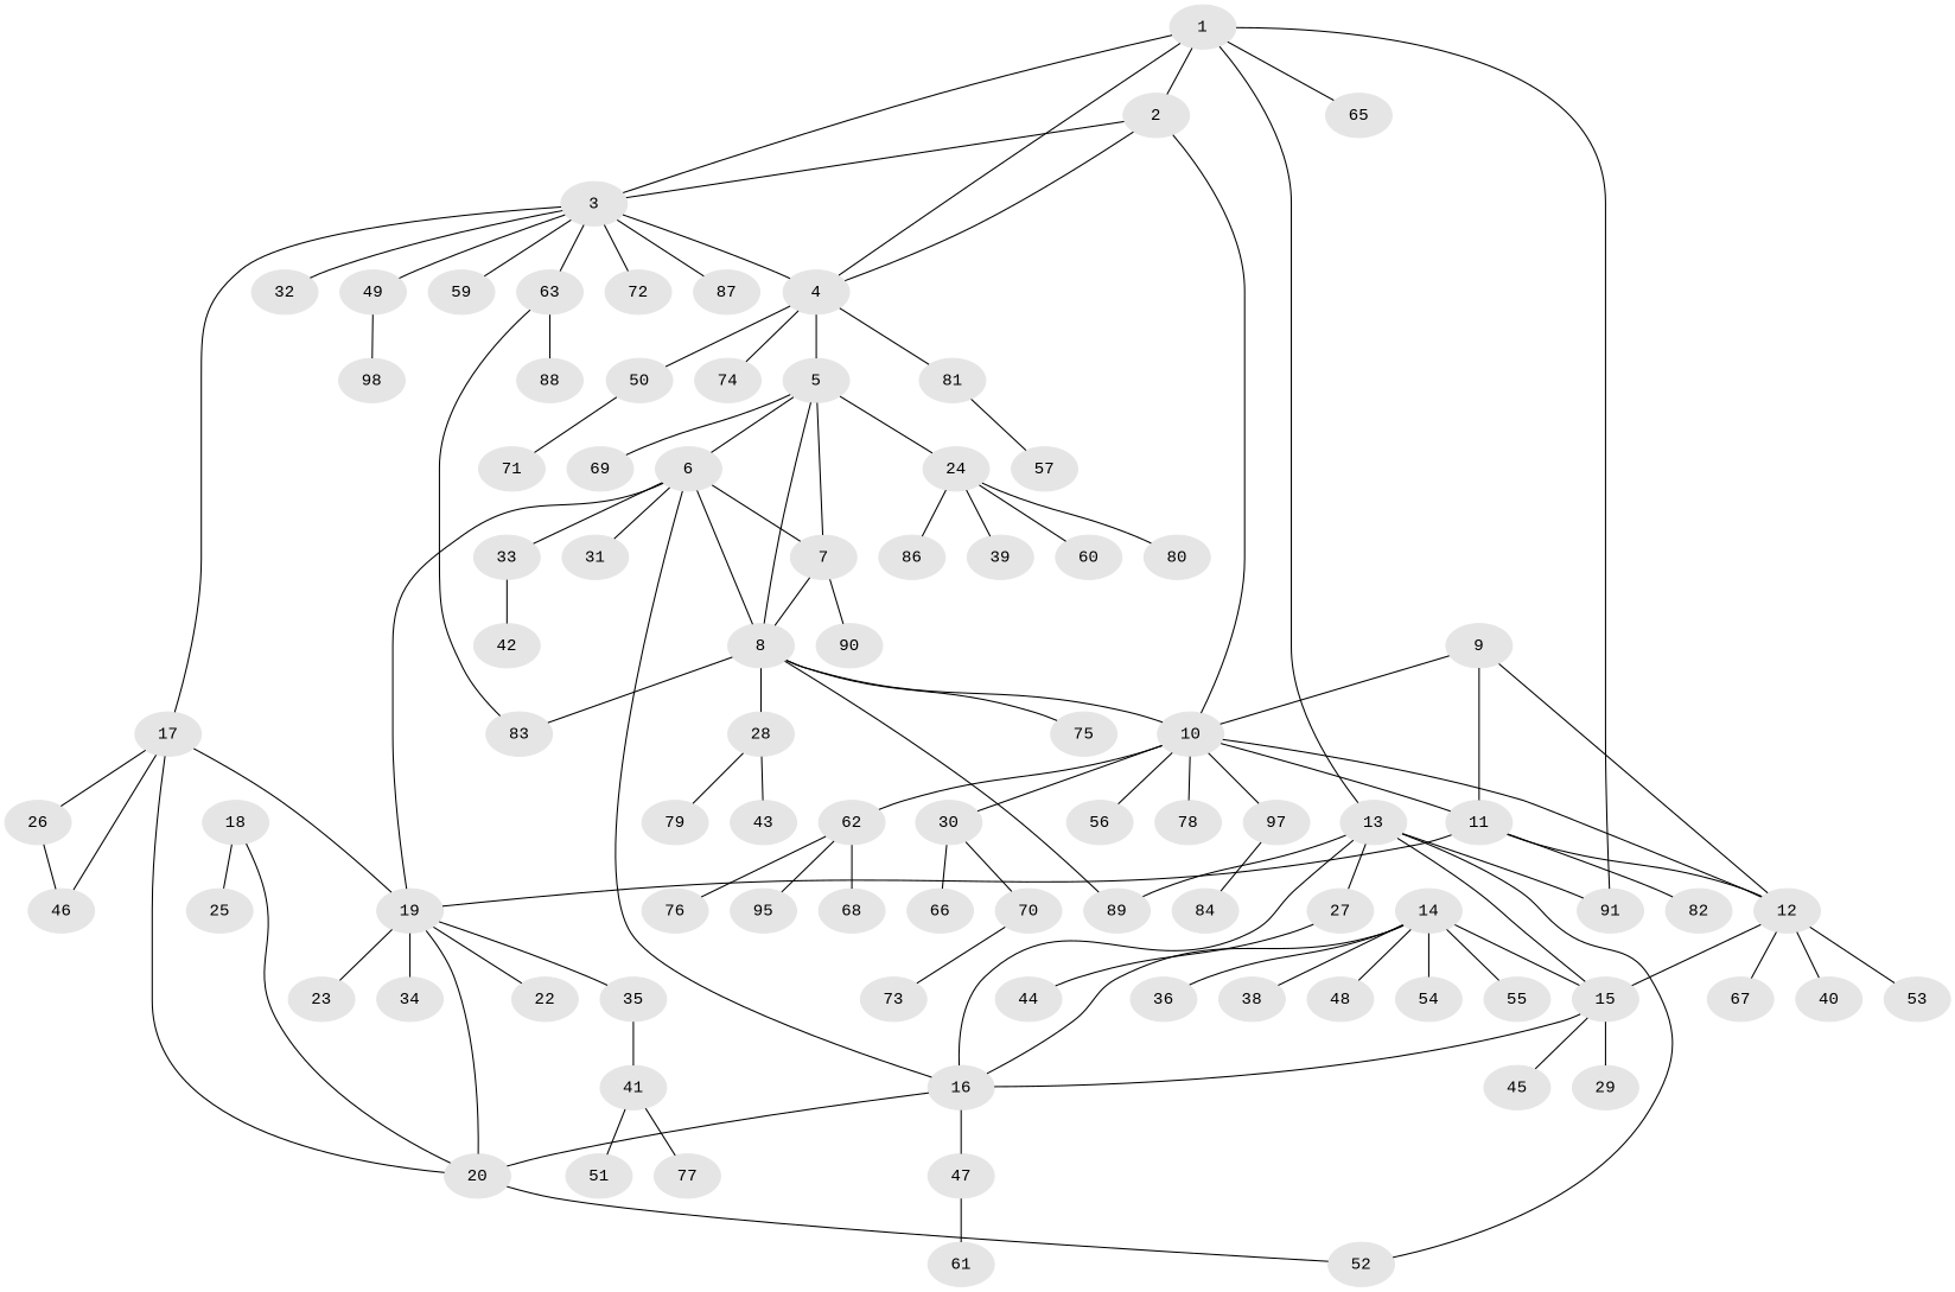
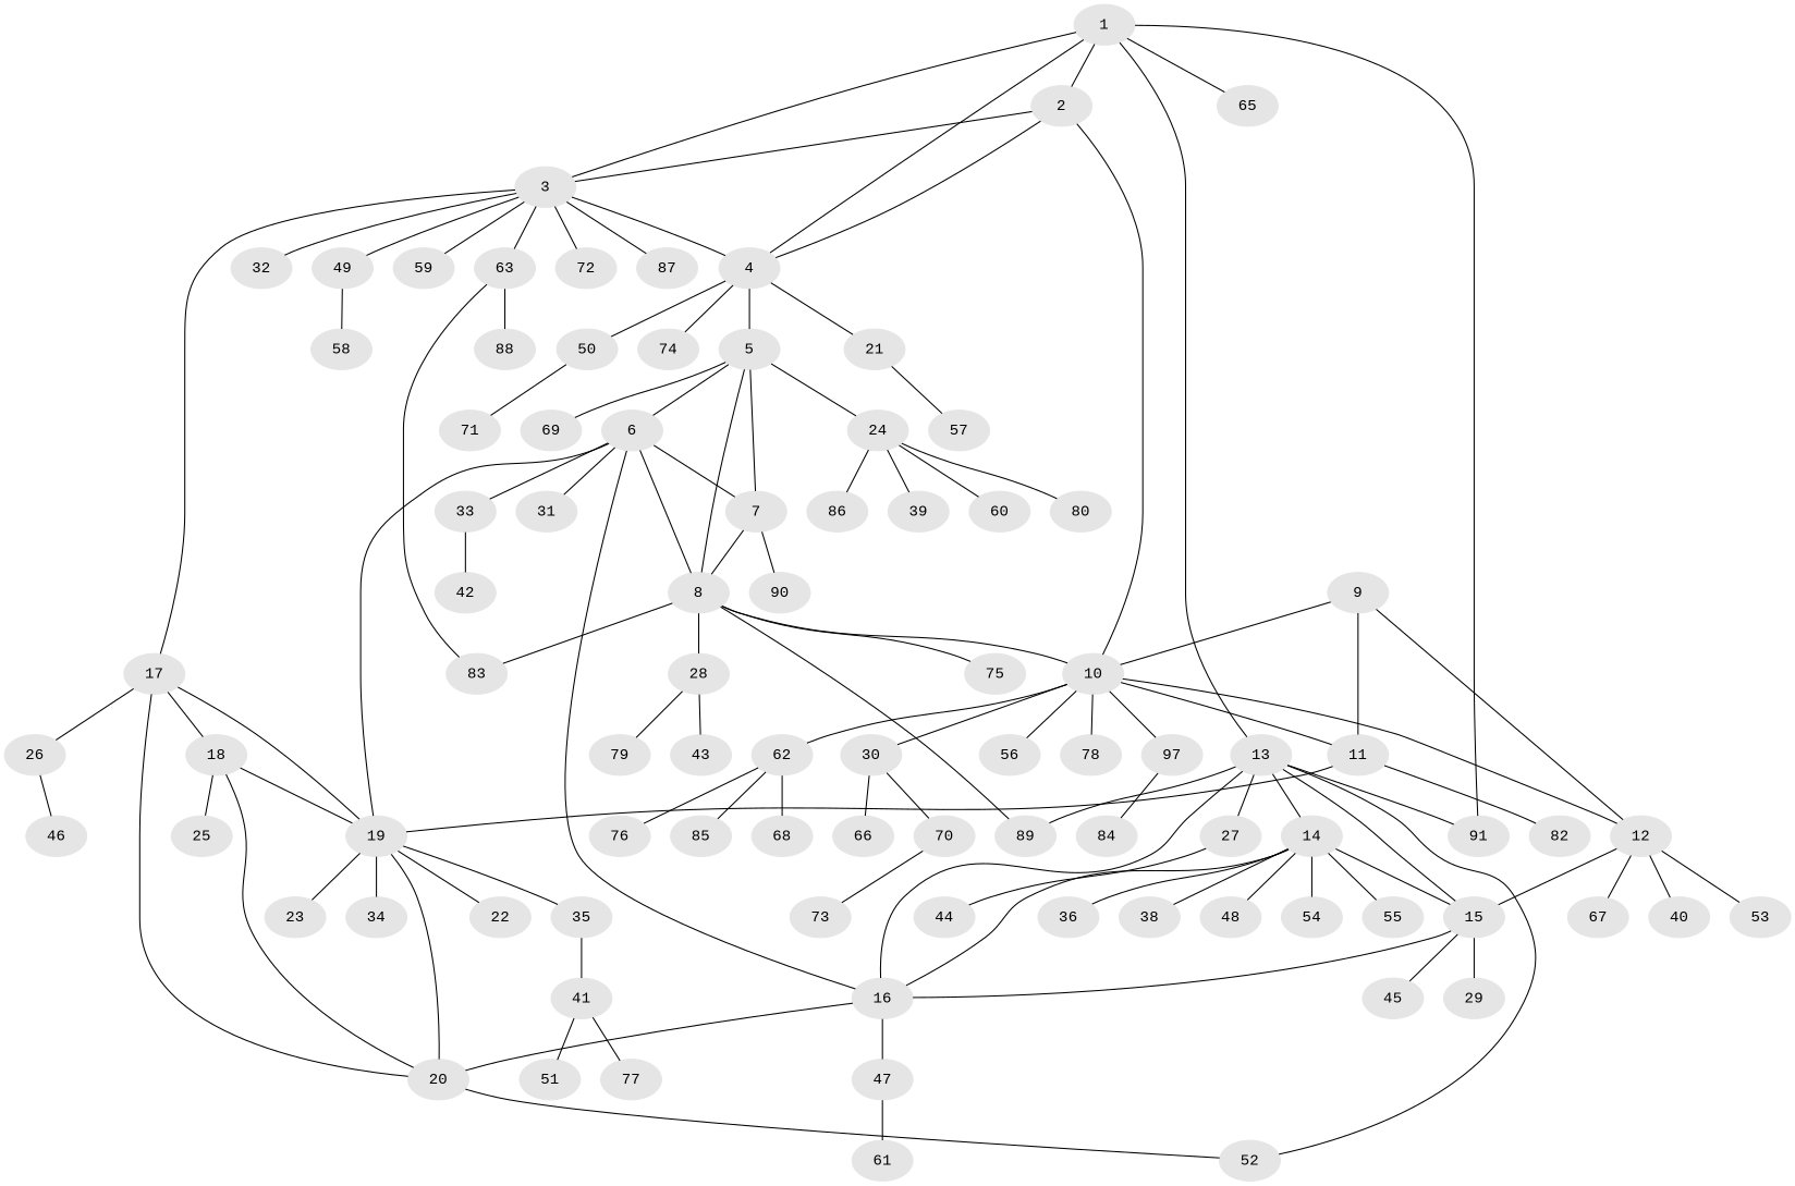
  graph {
    fontname="Liberation Mono"
    node [color=gray90 fontname="Liberation Mono" style=filled]
    edge [fontname="Liberation Mono"]
    1
    2
    3
    4
    13
    65
    n7 [label=91]
    10
    17
    32
    49
    59
    63
    72
    87
    5
-   21 [label=81]
+   21
    50
    74
    16
    89
    15
    14
    27
    52
    11
    12
    30
    n29 [label=97]
    56
    62
    78
    19
    20
    18
    26
-   58 [label=98]
+   58
    83
    88
    6
    7
    8
    24
    69
    57
    71
    31
    33
    90
    28
    75
    39
    60
    80
    86
    47
    22
    23
    34
    35
    42
    43
    79
    9
    82
    40
    53
    67
    66
    70
    84
    68
    76
-   85 [label=95]
+   85
    29
    45
    36
    38
    48
    54
    55
    44
    61
    25
    46
    41
    73
    51
    77
    1 -- 2
    1 -- 3
    1 -- 4
    1 -- 13
    1 -- 65
    1 -- n7
    2 -- 3
    2 -- 4
    2 -- 10
    3 -- 4
    3 -- 17
    3 -- 32
    3 -- 49
    3 -- 59
    3 -- 63
    3 -- 72
    3 -- 87
    4 -- 5
    4 -- 21
    4 -- 50
    4 -- 74
    13 -- n7
    13 -- 16
    13 -- 89
    13 -- 15
+   13 -- 14
    13 -- 27
    13 -- 52
    10 -- 11
    10 -- 12
    10 -- 30
    10 -- n29
    10 -- 56
    10 -- 62
    10 -- 78
    17 -- 19
    17 -- 20
-   17 -- 46
+   17 -- 18
    17 -- 26
    49 -- 58
    63 -- 83
    63 -- 88
    5 -- 6
    5 -- 7
    5 -- 8
    5 -- 24
    5 -- 69
    21 -- 57
    50 -- 71
    16 -- 20
    16 -- 47
    15 -- 16
    15 -- 29
    15 -- 45
    14 -- 16
    14 -- 15
    14 -- 36
    14 -- 38
    14 -- 48
    14 -- 54
    14 -- 55
    27 -- 44
-   11 -- 12
    11 -- 19
    11 -- 82
    12 -- 15
    12 -- 40
    12 -- 53
    12 -- 67
    30 -- 66
    30 -- 70
    n29 -- 84
    62 -- 68
    62 -- 76
    62 -- 85
    19 -- 20
    19 -- 22
    19 -- 23
    19 -- 34
    19 -- 35
    20 -- 52
+   18 -- 19
    18 -- 20
    18 -- 25
    26 -- 46
    6 -- 16
    6 -- 19
    6 -- 7
    6 -- 8
    6 -- 31
    6 -- 33
    7 -- 8
    7 -- 90
    8 -- 10
    8 -- 89
    8 -- 83
    8 -- 28
    8 -- 75
    24 -- 39
    24 -- 60
    24 -- 80
    24 -- 86
    33 -- 42
    28 -- 43
    28 -- 79
    47 -- 61
    35 -- 41
    9 -- 10
    9 -- 11
    9 -- 12
    70 -- 73
    41 -- 51
    41 -- 77
  }
